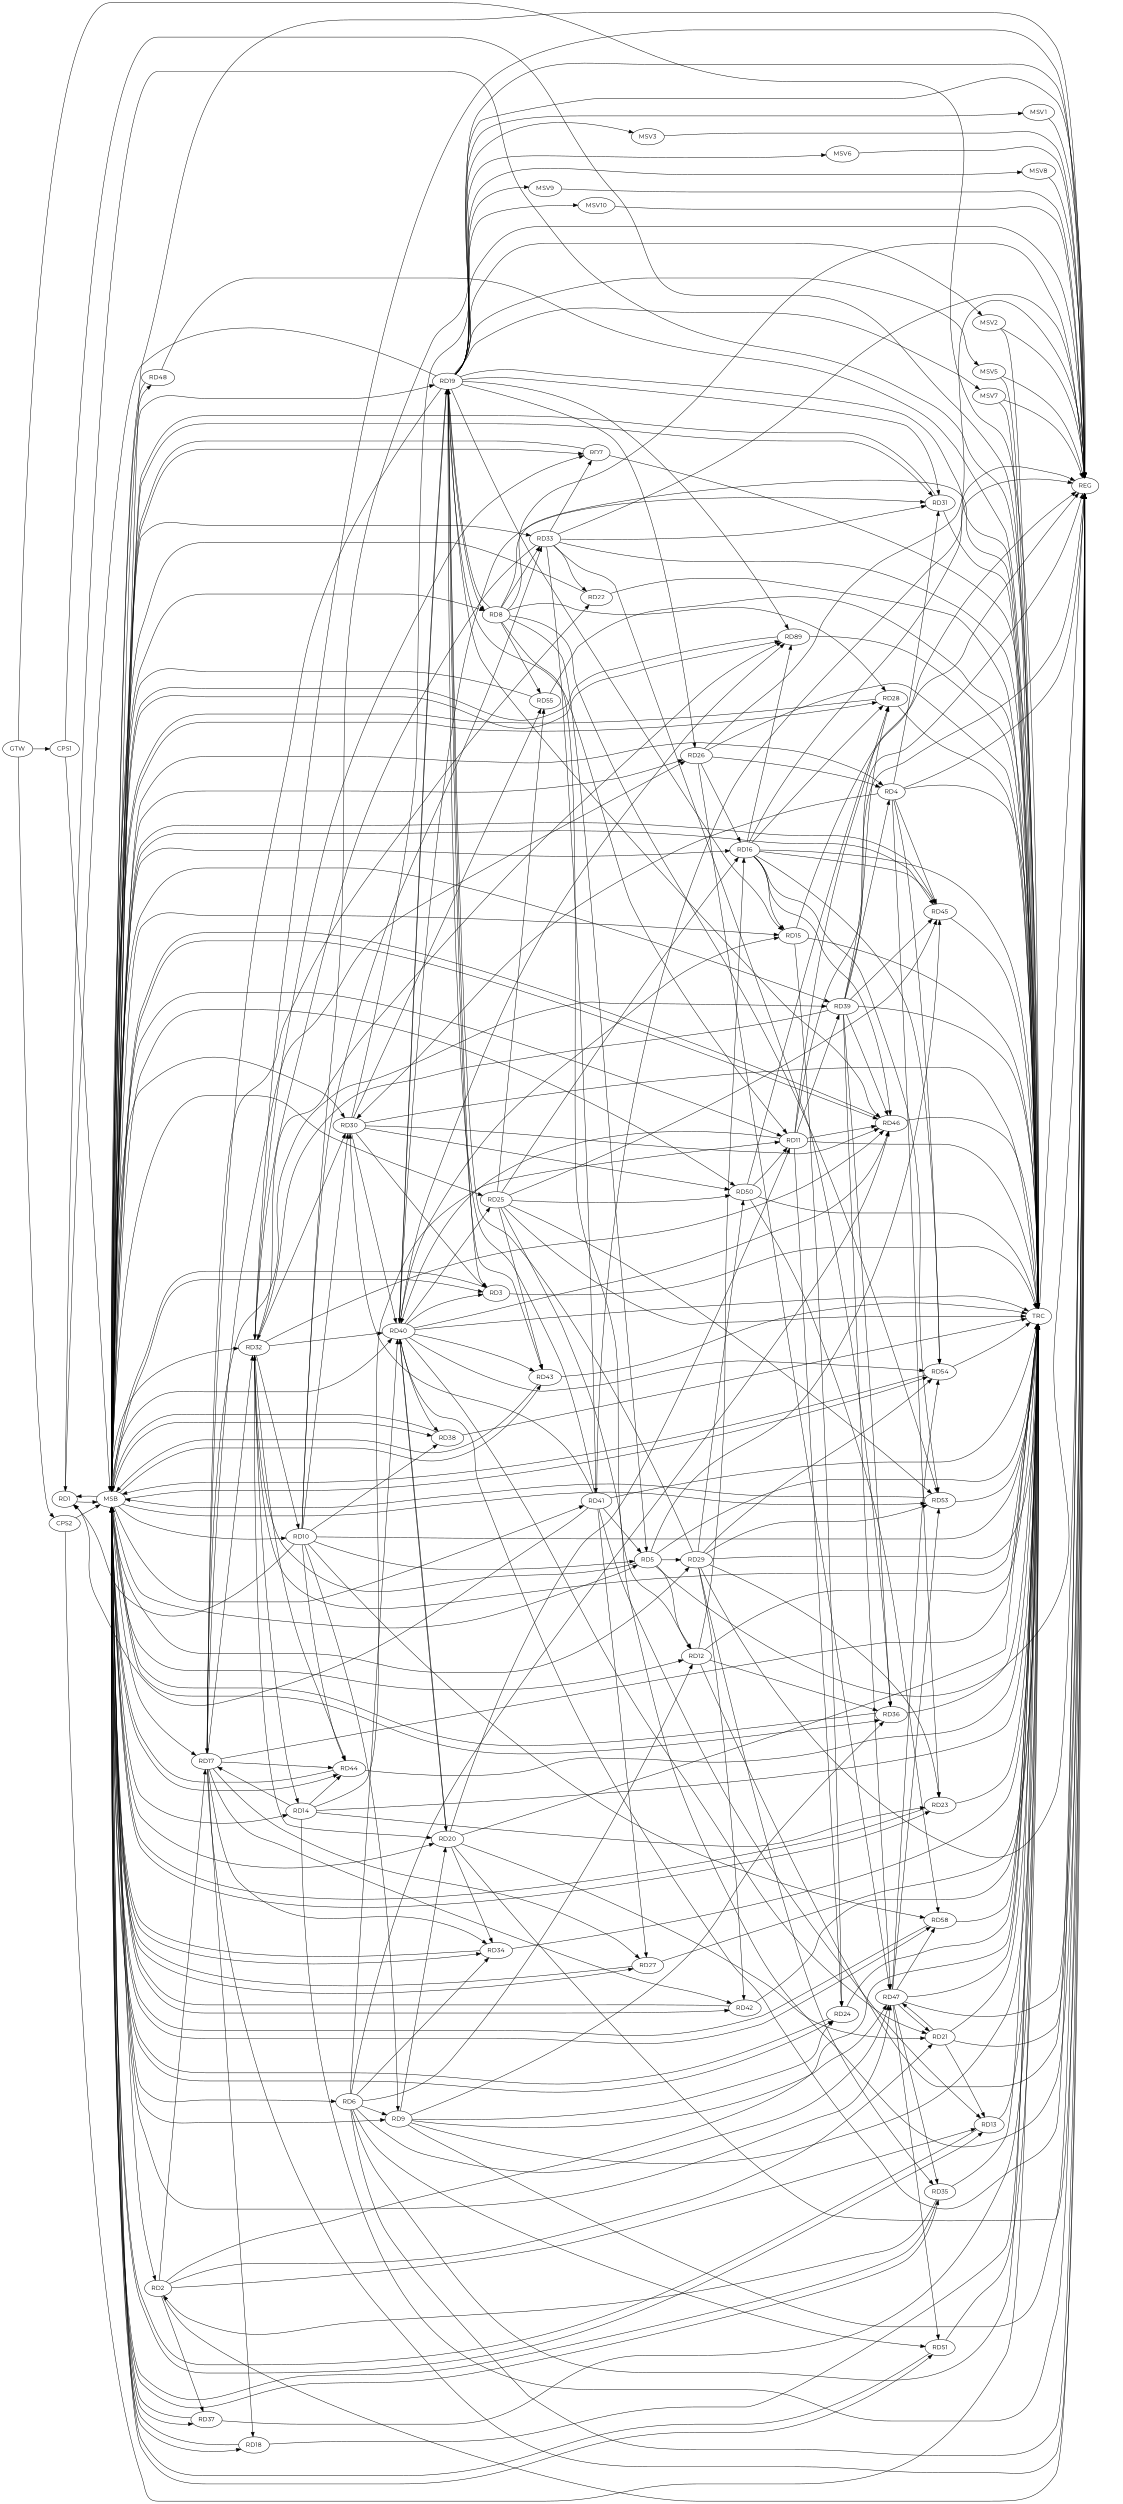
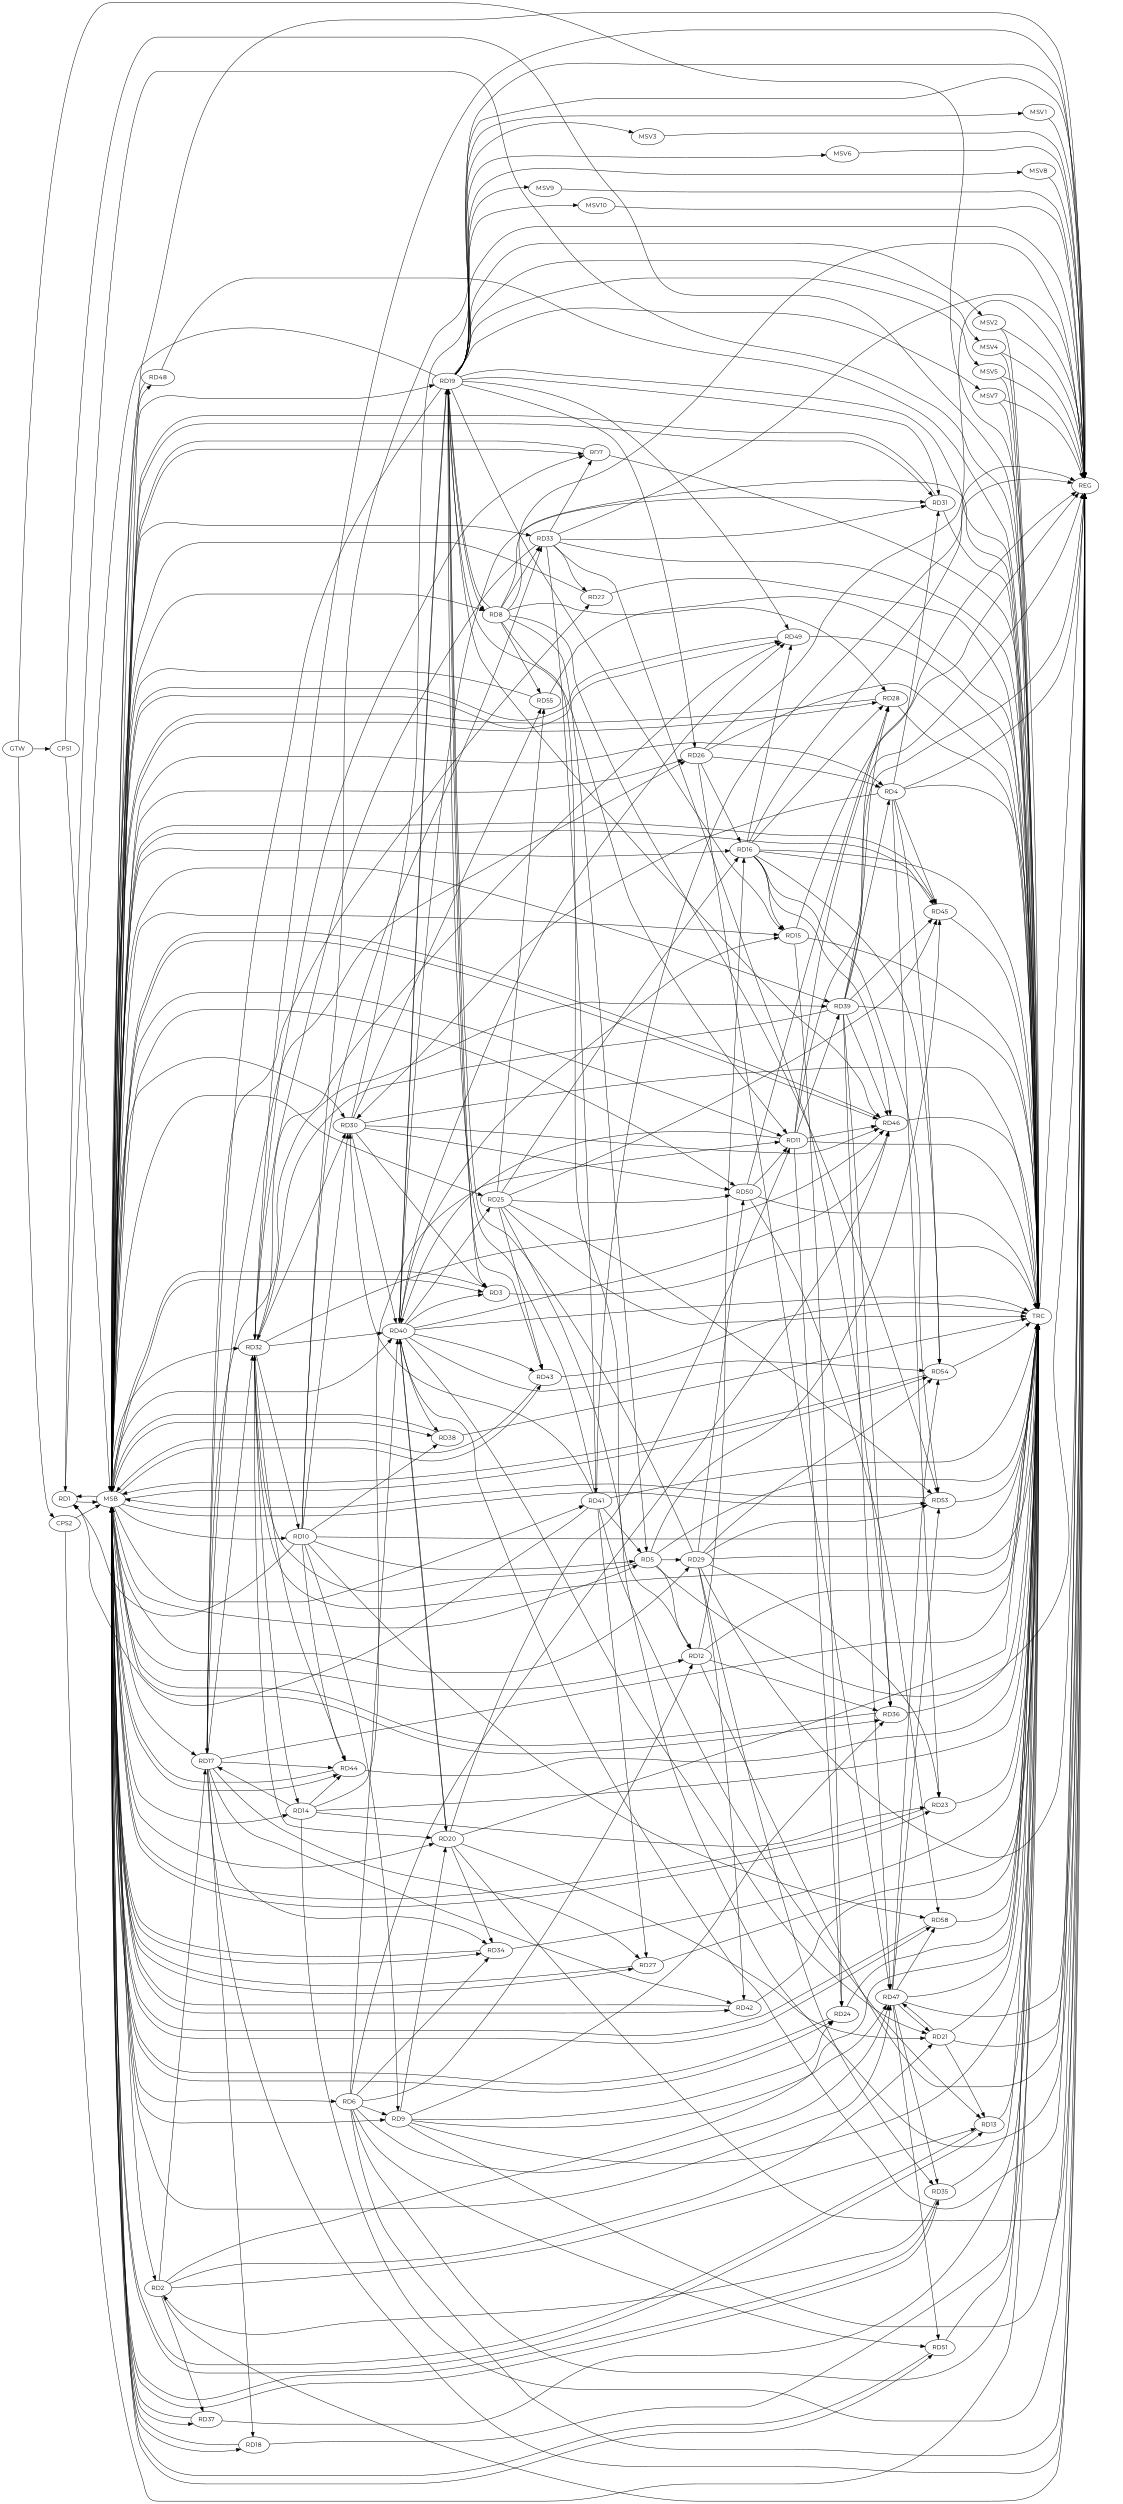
  strict digraph {
    fontname=Montserrat
    rankdir=LR
    node [fontname=Montserrat]
    edge [fontname=Montserrat]
    n1 [label=RD1]
    n2 [label=MSB]
    n3 [label=TRC]
    n4 [label=RD2]
    n5 [label=RD13]
    n6 [label=RD17]
    n7 [label=RD35]
    n8 [label=RD37]
    n9 [label=REG]
    n10 [label=RD3]
    n11 [label=RD4]
    n12 [label=RD23]
    n13 [label=RD30]
    n14 [label=RD31]
    n15 [label=RD45]
    n16 [label=RD54]
    n17 [label=RD5]
    n18 [label=RD12]
    n19 [label=RD29]
    n20 [label=RD32]
    n21 [label=RD6]
    n22 [label=RD9]
    n23 [label=RD34]
    n24 [label=RD40]
    n25 [label=RD46]
    n26 [label=RD47]
    n27 [label=RD51]
    n28 [label=RD7]
    n29 [label=RD8]
    n30 [label=RD19]
    n31 [label=RD28]
    n32 [label=RD33]
    n33 [label=RD53]
    n34 [label=RD20]
    n35 [label=RD24]
    n36 [label=RD36]
    n37 [label=RD10]
    n38 [label=RD38]
    n39 [label=RD44]
    n40 [label=RD58]
    n41 [label=RD11]
    n42 [label=RD39]
    n43 [label=RD16]
    n44 [label=RD14]
    n45 [label=RD15]
-   n46 [label=RD89]
+   n46 [label=RD49]
    n47 [label=RD18]
    n48 [label=RD26]
    n49 [label=RD27]
    n50 [label=RD42]
    n51 [label=RD43]
    n52 [label=RD25]
    n53 [label=RD50]
    n54 [label=RD41]
    n55 [label=RD48]
    n56 [label=RD21]
    n57 [label=RD22]
    n58 [label=RD55]
    n59 [label=MSV1]
    n60 [label=MSV2]
    n61 [label=MSV3]
+   n62 [label=MSV4]
    n63 [label=MSV5]
    n64 [label=MSV6]
    n65 [label=MSV7]
    n66 [label=MSV8]
    n67 [label=MSV9]
    n68 [label=MSV10]
    n69 [label=CPS1]
    n70 [label=CPS2]
    n71 [label=GTW]
    n1 -> n2
    n1 -> n3
    n2 -> n1
    n2 -> n4
    n2 -> n5
    n2 -> n6
    n2 -> n7
    n2 -> n8
    n2 -> n9
    n2 -> n10
    n2 -> n11
    n2 -> n12
    n2 -> n13
    n2 -> n14
    n2 -> n15
    n2 -> n16
    n2 -> n17
    n2 -> n18
    n2 -> n19
    n2 -> n20
    n2 -> n21
    n2 -> n22
    n2 -> n23
    n2 -> n24
    n2 -> n25
    n2 -> n26
    n2 -> n27
    n2 -> n28
    n2 -> n29
    n2 -> n30
    n2 -> n31
    n2 -> n32
    n2 -> n33
    n2 -> n34
    n2 -> n35
    n2 -> n36
    n2 -> n37
    n2 -> n38
    n2 -> n39
    n2 -> n40
    n2 -> n41
    n2 -> n42
    n2 -> n43
    n2 -> n44
    n2 -> n45
    n2 -> n46
    n2 -> n47
    n2 -> n48
    n2 -> n49
    n2 -> n50
    n2 -> n51
    n2 -> n52
    n2 -> n53
    n2 -> n54
    n2 -> n55
    n3 -> n9
    n4 -> n3
    n4 -> n5
    n4 -> n6
    n4 -> n8
    n4 -> n9
    n4 -> n56
    n5 -> n2
    n5 -> n3
    n6 -> n3
    n6 -> n9
    n6 -> n20
    n6 -> n23
    n6 -> n39
    n6 -> n42
    n6 -> n47
    n6 -> n48
    n6 -> n49
    n6 -> n50
    n6 -> n57
    n7 -> n2
    n7 -> n3
    n7 -> n4
    n8 -> n2
    n8 -> n3
    n10 -> n2
    n10 -> n3
    n11 -> n3
    n11 -> n9
    n11 -> n12
    n11 -> n13
    n11 -> n14
    n11 -> n15
    n11 -> n16
    n12 -> n2
    n12 -> n3
    n13 -> n3
    n13 -> n9
    n13 -> n10
    n13 -> n24
    n13 -> n25
    n13 -> n53
    n13 -> n58
    n14 -> n2
    n14 -> n3
    n15 -> n2
    n15 -> n3
    n16 -> n2
    n16 -> n3
    n17 -> n3
    n17 -> n9
    n17 -> n15
    n17 -> n18
    n17 -> n19
    n17 -> n20
    n18 -> n3
    n18 -> n9
    n18 -> n36
    n18 -> n43
    n19 -> n3
    n19 -> n7
    n19 -> n9
    n19 -> n12
    n19 -> n16
    n19 -> n30
    n19 -> n33
    n19 -> n50
    n19 -> n53
    n20 -> n3
    n20 -> n9
    n20 -> n13
    n20 -> n24
    n20 -> n25
    n20 -> n28
    n20 -> n34
    n20 -> n37
    n20 -> n39
    n20 -> n44
    n20 -> n46
    n21 -> n3
    n21 -> n9
    n21 -> n18
    n21 -> n22
    n21 -> n23
    n21 -> n24
    n21 -> n25
    n21 -> n26
    n21 -> n27
    n22 -> n3
    n22 -> n9
    n22 -> n26
    n22 -> n34
    n22 -> n35
    n22 -> n36
    n23 -> n2
    n23 -> n3
    n24 -> n3
    n24 -> n9
    n24 -> n10
    n24 -> n14
    n24 -> n16
    n24 -> n25
    n24 -> n30
    n24 -> n34
    n24 -> n38
    n24 -> n45
    n24 -> n46
    n24 -> n51
    n24 -> n52
    n24 -> n56
    n25 -> n2
    n25 -> n3
    n26 -> n3
    n26 -> n7
    n26 -> n9
    n26 -> n16
    n26 -> n27
    n26 -> n33
    n26 -> n40
    n26 -> n56
    n27 -> n2
    n27 -> n3
    n28 -> n2
    n28 -> n3
    n29 -> n3
    n29 -> n9
    n29 -> n17
    n29 -> n18
    n29 -> n30
    n29 -> n31
    n29 -> n32
    n29 -> n33
    n29 -> n58
    n30 -> n1
    n30 -> n3
    n30 -> n6
    n30 -> n9
    n30 -> n10
    n30 -> n14
    n30 -> n24
    n30 -> n25
    n30 -> n29
    n30 -> n41
    n30 -> n45
    n30 -> n46
    n30 -> n48
    n30 -> n51
    n30 -> n59
    n30 -> n60
    n30 -> n61
+   n30 -> n62
    n30 -> n63
    n30 -> n64
    n30 -> n65
    n30 -> n66
    n30 -> n67
    n30 -> n68
    n31 -> n2
    n31 -> n3
    n32 -> n3
    n32 -> n9
    n32 -> n14
    n32 -> n20
    n32 -> n28
    n32 -> n36
    n32 -> n54
    n32 -> n57
    n33 -> n2
    n33 -> n3
    n34 -> n3
    n34 -> n9
    n34 -> n23
    n34 -> n24
    n34 -> n41
    n34 -> n56
    n35 -> n2
    n35 -> n3
    n36 -> n2
    n36 -> n3
    n37 -> n1
    n37 -> n3
    n37 -> n9
    n37 -> n13
    n37 -> n17
    n37 -> n22
    n37 -> n32
    n37 -> n38
    n37 -> n39
    n37 -> n40
    n38 -> n2
    n38 -> n3
    n39 -> n2
    n39 -> n3
    n40 -> n2
    n40 -> n3
    n41 -> n3
    n41 -> n9
    n41 -> n24
    n41 -> n25
    n41 -> n31
    n41 -> n35
    n41 -> n42
    n42 -> n3
    n42 -> n9
    n42 -> n11
    n42 -> n15
    n42 -> n20
    n42 -> n25
    n42 -> n26
    n42 -> n31
    n42 -> n36
    n43 -> n3
    n43 -> n9
    n43 -> n15
    n43 -> n16
    n43 -> n25
    n43 -> n31
    n43 -> n33
    n43 -> n45
    n43 -> n46
    n44 -> n3
    n44 -> n6
    n44 -> n9
    n44 -> n12
    n44 -> n39
    n44 -> n41
    n45 -> n3
    n45 -> n9
    n45 -> n35
    n46 -> n2
    n46 -> n3
    n47 -> n2
    n47 -> n3
    n48 -> n3
    n48 -> n9
    n48 -> n11
    n48 -> n26
    n48 -> n43
    n49 -> n2
    n49 -> n3
    n50 -> n2
    n50 -> n3
    n51 -> n2
    n51 -> n3
    n52 -> n3
    n52 -> n9
    n52 -> n15
    n52 -> n33
    n52 -> n43
    n52 -> n51
    n52 -> n53
    n52 -> n58
    n53 -> n3
    n53 -> n9
    n53 -> n40
    n53 -> n41
    n54 -> n1
    n54 -> n3
    n54 -> n5
    n54 -> n9
    n54 -> n13
    n54 -> n17
    n54 -> n30
    n54 -> n49
    n55 -> n2
    n55 -> n3
    n56 -> n3
    n56 -> n5
    n56 -> n9
    n56 -> n26
    n57 -> n2
    n57 -> n3
    n58 -> n2
    n58 -> n3
    n59 -> n9
    n60 -> n3
    n60 -> n9
    n61 -> n9
+   n62 -> n3
+   n62 -> n9
    n63 -> n3
    n63 -> n9
    n64 -> n9
    n65 -> n3
    n65 -> n9
    n66 -> n9
    n67 -> n9
    n68 -> n9
    n69 -> n2
    n69 -> n3
    n70 -> n2
    n70 -> n3
    n71 -> n3
    n71 -> n69
    n71 -> n70
  }
